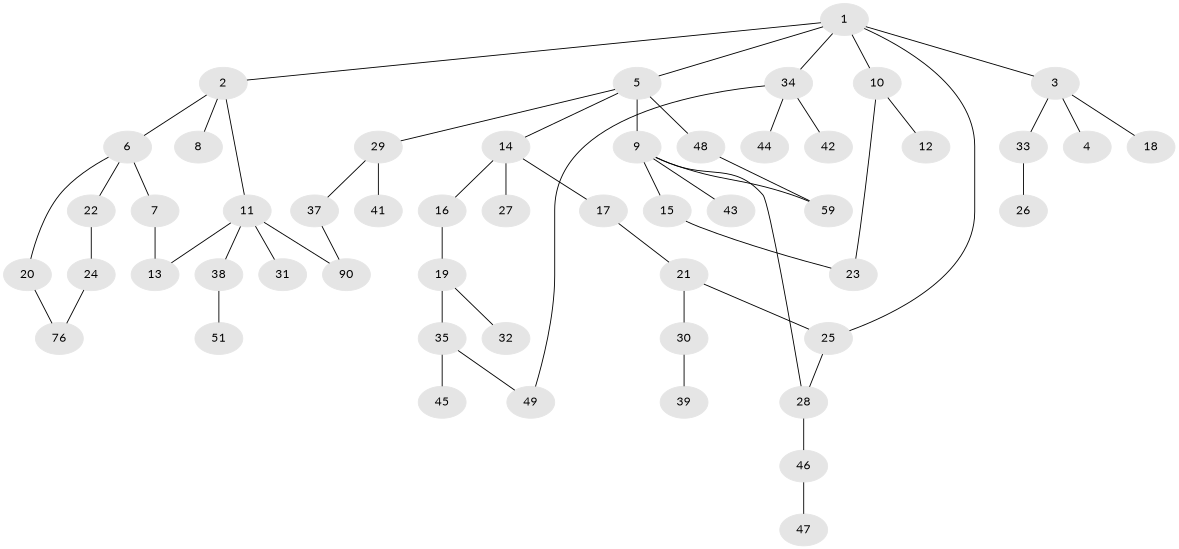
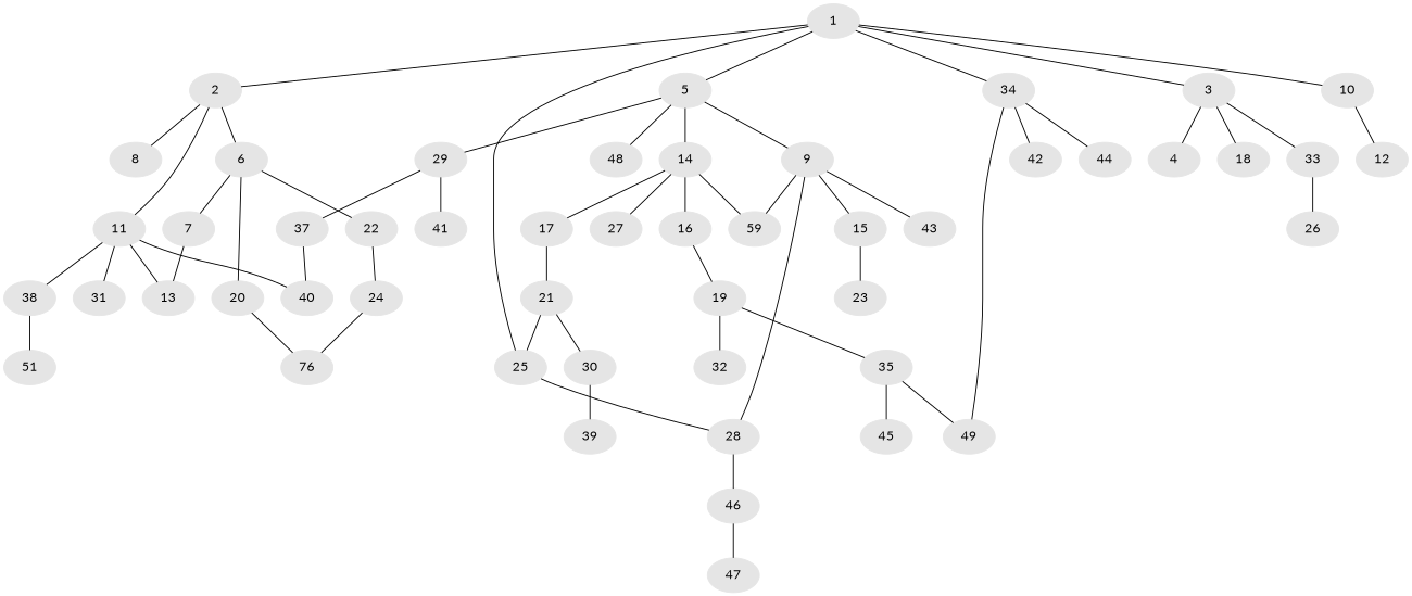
  graph {
    fontname=Lato
    node [color=gray90 fontname=Lato style=filled]
    edge [fontname=Lato]
    1
    2
    3
    5
    10
    25
    34
    6
    8
    11
    4
    18
    33
    9
    14
    29
    48
    12
    23
    28
    42
    44
    49
    7
    20
    22
    13
    31
    38
-   40 [label=90]
+   40
    26
    15
    43
    n34 [label=59]
    16
    17
    27
    37
    41
    n40 [label=76]
    24
    46
    51
    19
    21
    32
    35
    30
    45
    39
    47
    1 -- 2
    1 -- 3
    1 -- 5
    1 -- 10
    1 -- 25
    1 -- 34
    2 -- 6
    2 -- 8
    2 -- 11
    3 -- 4
    3 -- 18
    3 -- 33
    5 -- 9
    5 -- 14
    5 -- 29
    5 -- 48
    10 -- 12
-   10 -- 23
    25 -- 28
    34 -- 42
    34 -- 44
    34 -- 49
    6 -- 7
    6 -- 20
    6 -- 22
    11 -- 13
    11 -- 31
    11 -- 38
    11 -- 40
    33 -- 26
    9 -- 28
    9 -- 15
    9 -- 43
    9 -- n34
-   48 -- n34
+   14 -- n34
    14 -- 16
    14 -- 17
    14 -- 27
    29 -- 37
    29 -- 41
    28 -- 46
    7 -- 13
    20 -- n40
    22 -- 24
    38 -- 51
    15 -- 23
    16 -- 19
    17 -- 21
    37 -- 40
    24 -- n40
    46 -- 47
    19 -- 32
    19 -- 35
    21 -- 25
    21 -- 30
    35 -- 49
    35 -- 45
    30 -- 39
  }
